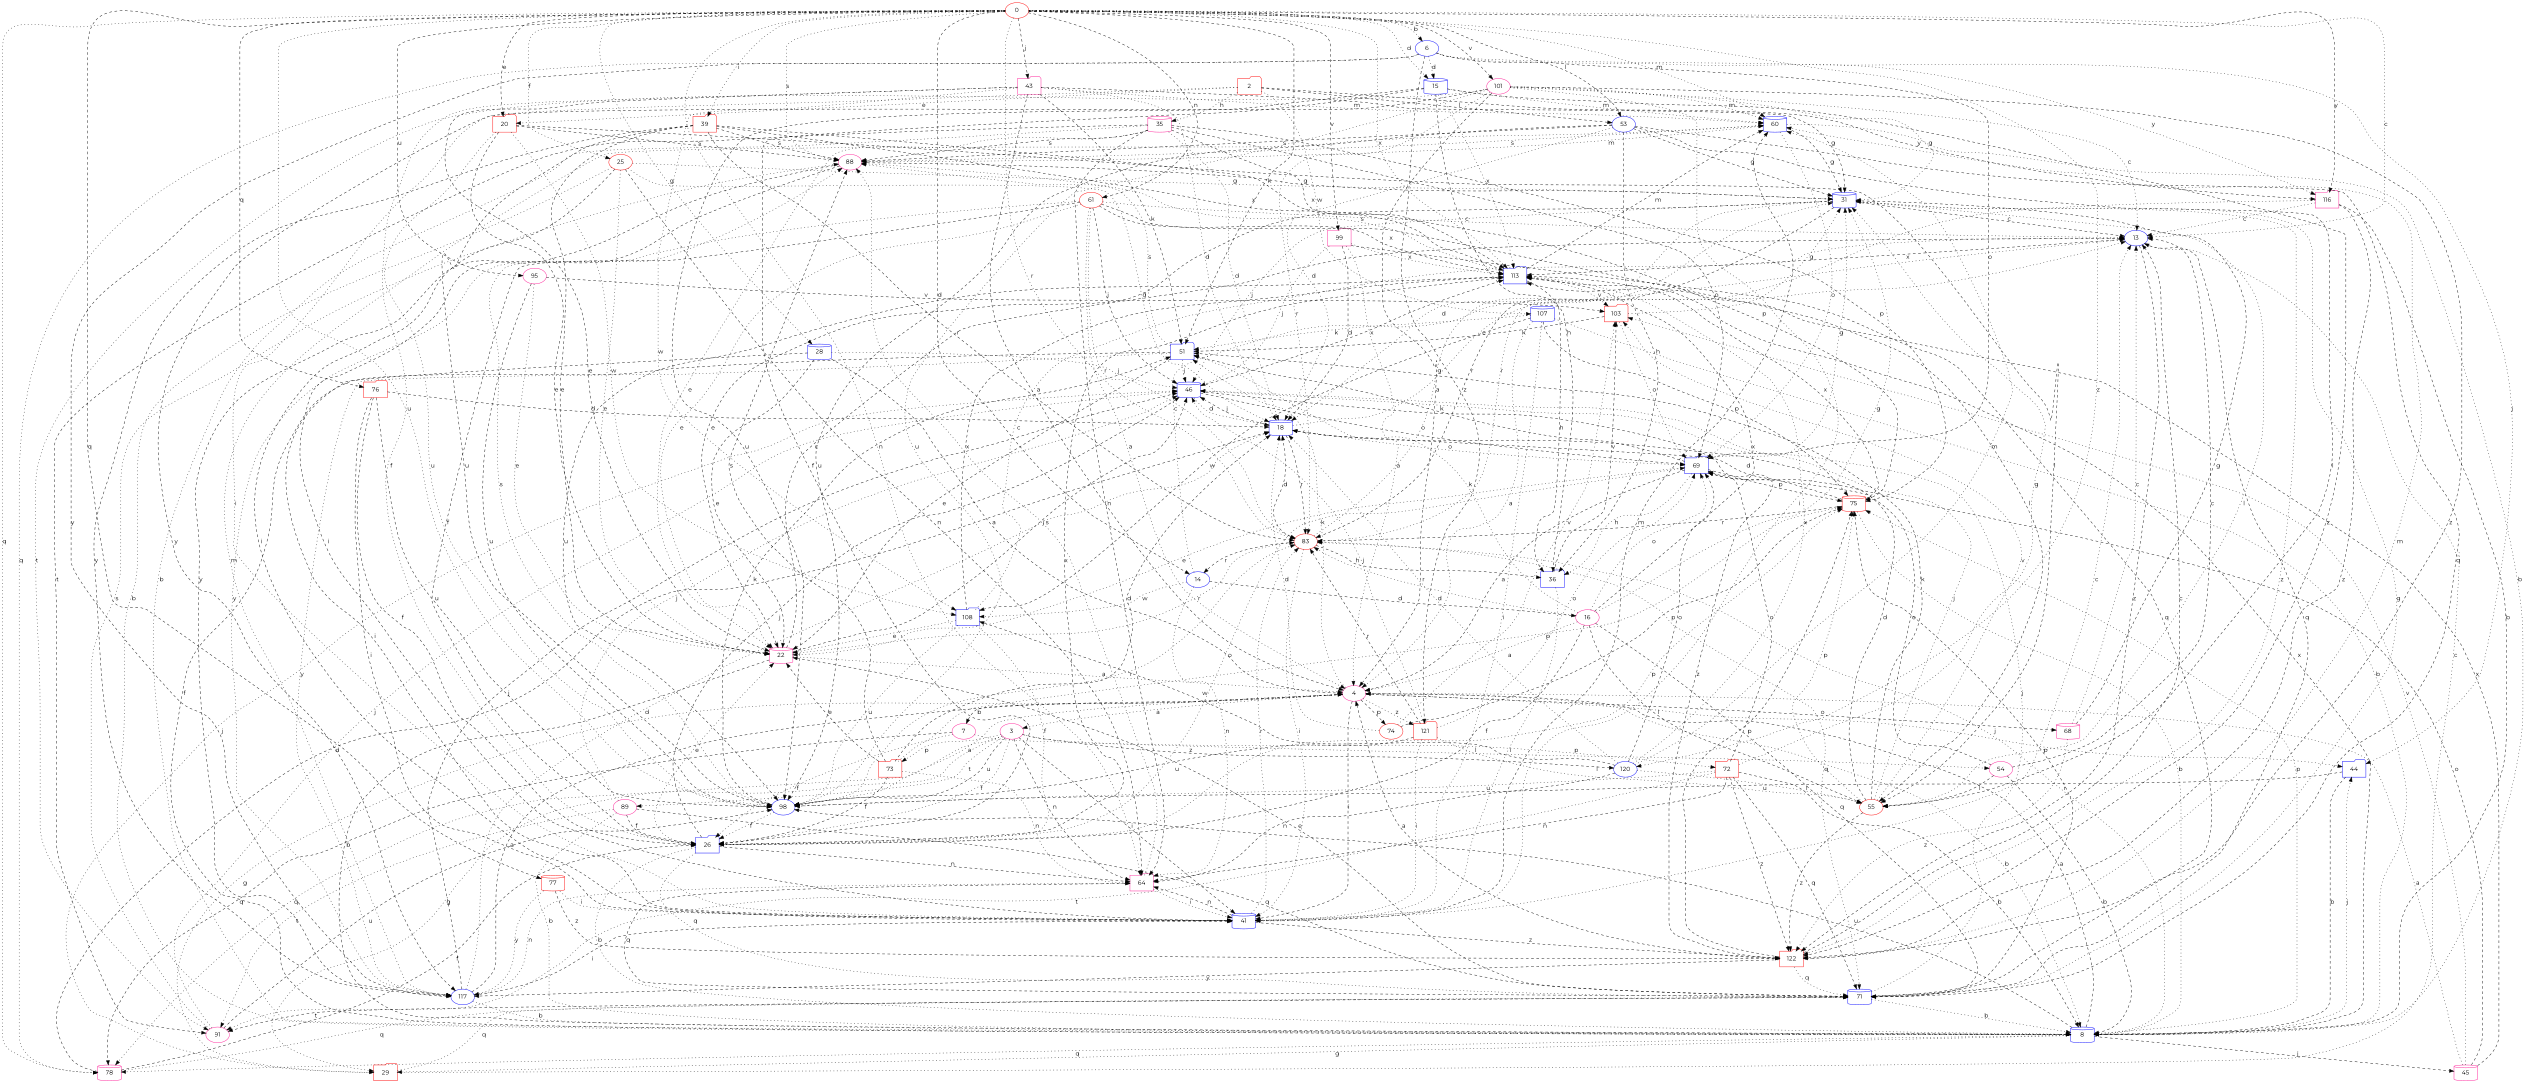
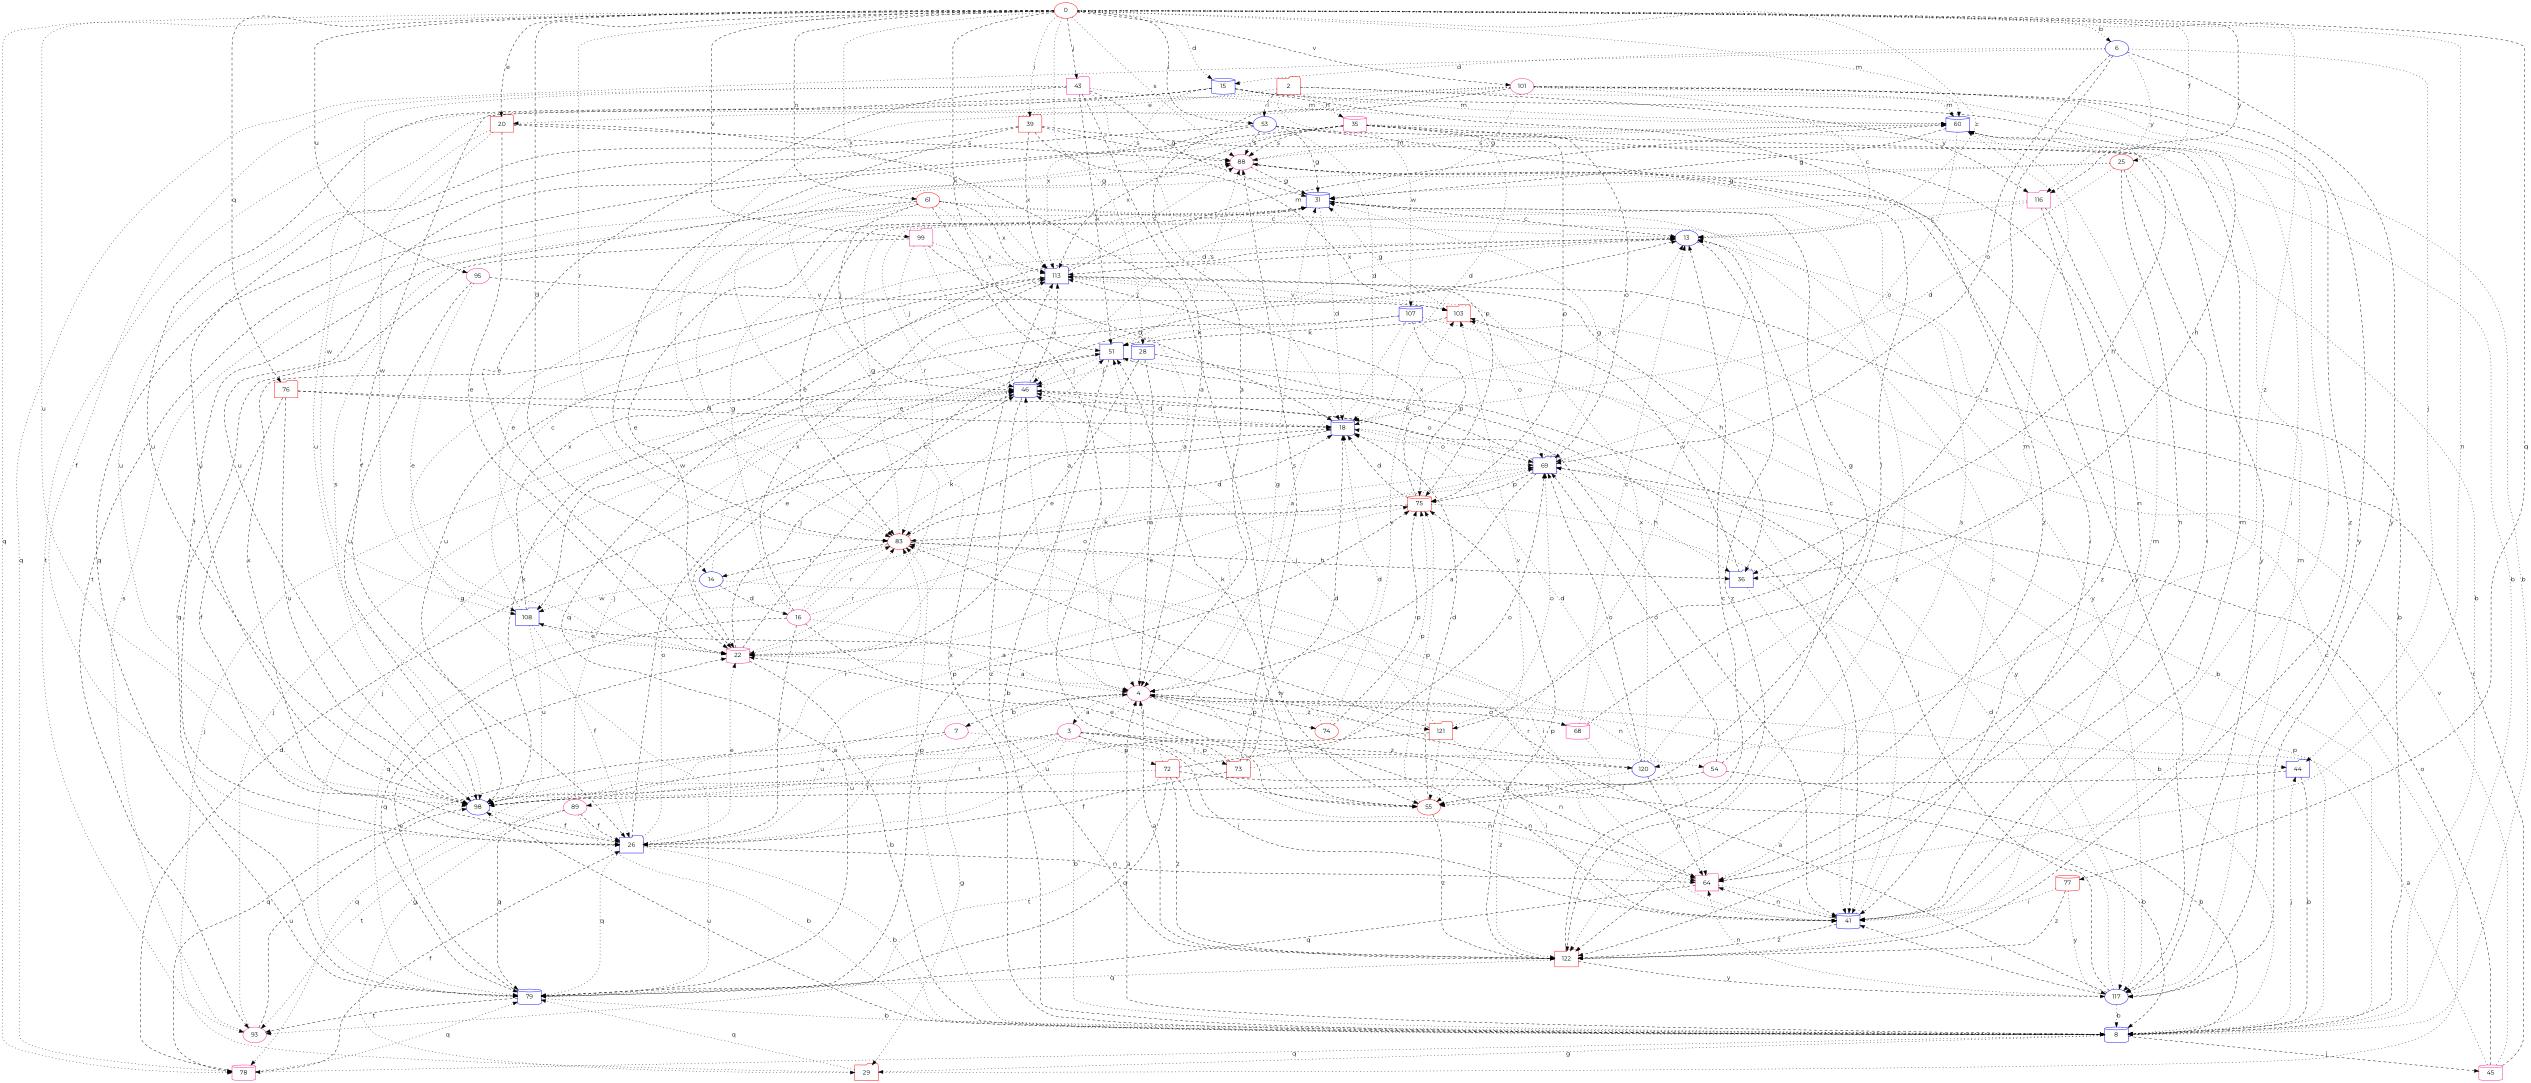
  strict digraph {
    fontname=Montserrat
    node [color=blue fontname=Montserrat shape=ellipse]
    edge [fontname=Montserrat style=dotted]
    0 [color=red]
    6
    13
    14
    15 [shape=cylinder]
    20 [color=red shape=folder]
    25 [color=red]
    28 [shape=cylinder]
    39 [color=red shape=folder]
    43 [color=deeppink shape=folder]
    51 [shape=folder]
    53
    60 [shape=cylinder]
    61 [color=red]
    64 [color=deeppink shape=folder]
    76 [color=red shape=folder]
    77 [color=red shape=cylinder]
    78 [color=deeppink shape=cylinder]
    83 [color=red]
    88 [color=deeppink]
    95 [color=deeppink]
    98
    99 [color=deeppink shape=folder]
    101 [color=deeppink]
    113 [shape=folder]
    116 [color=deeppink shape=folder]
    120
    44 [shape=folder]
    121 [color=red shape=folder]
    69 [shape=folder]
    117
-   79 [shape=cylinder label=71]
+   79 [shape=cylinder]
    122 [color=red shape=folder]
    16 [color=deeppink]
    108 [shape=folder]
    26 [shape=folder]
    36 [shape=folder]
    55 [color=red]
    22 [color=deeppink shape=cylinder]
    41 [shape=cylinder]
    8 [shape=cylinder]
    31 [shape=cylinder]
    18 [shape=cylinder]
    4 [color=deeppink]
    46 [shape=cylinder]
    75 [color=red shape=cylinder]
    103 [color=red shape=folder]
-   93 [color=deeppink label=91]
+   93 [color=deeppink]
    2 [color=red shape=folder]
    35 [color=deeppink shape=cylinder]
    107 [shape=cylinder]
    3 [color=deeppink]
    29 [color=red shape=folder]
    72 [color=red shape=folder]
    73 [color=red shape=folder]
    89 [color=deeppink]
    7 [color=deeppink]
    68 [color=deeppink shape=cylinder]
    74 [color=red]
    54 [color=deeppink]
    45 [color=deeppink shape=cylinder]
    0 -> 6 [label=b]
    0 -> 13 [label=c]
    0 -> 14 [label=d style=dashed]
    0 -> 15 [label=d]
    0 -> 20 [label=e style=dashed]
    0 -> 25 [label=f]
    0 -> 28 [label=g]
    0 -> 39 [label=i]
    0 -> 43 [label=j style=dashed]
    0 -> 51 [label=k style=dashed]
    0 -> 53 [label=l style=dashed]
    0 -> 60 [label=m]
    0 -> 61 [label=n style=dashed]
    0 -> 64 [label=n]
    0 -> 76 [label=q style=dashed]
    0 -> 77 [label=q style=dashed]
    0 -> 78 [label=q]
    0 -> 83 [label=r]
    0 -> 88 [label=s]
    0 -> 95 [label=u style=dashed]
    0 -> 98 [label=u]
    0 -> 99 [label=v style=dashed]
    0 -> 101 [label=v style=dashed]
    0 -> 113 [label=x]
    0 -> 116 [label=y style=dashed]
    0 -> 120 [label=z]
    6 -> 15 [label=d]
    6 -> 78 [label=q]
    6 -> 116 [label=y]
    6 -> 44 [label=j]
    6 -> 121 [label=z style=dashed]
    6 -> 69 [label=o style=dashed]
    6 -> 117 [label=y style=dashed]
    13 -> 113 [label=x style=dashed]
    13 -> 79 [label=q style=dashed]
    13 -> 122 [label=z style=dashed]
    14 -> 13 [label=c]
    14 -> 64 [label=n]
    14 -> 16 [label=d style=dashed]
    14 -> 108 [label=w]
    15 -> 60 [label=m]
    15 -> 98 [label=u style=dashed]
    15 -> 113 [label=x]
    15 -> 122 [label=z style=dashed]
    15 -> 26 [label=f style=dashed]
    15 -> 36 [label=h style=dashed]
    20 -> 88 [label=s style=dashed]
    20 -> 98 [label=u]
    20 -> 108 [label=w]
    20 -> 55 [label=l style=dashed]
    20 -> 22 [label=e style=dashed]
    25 -> 64 [label=n style=dashed]
    25 -> 22 [label=e]
    25 -> 41 [label=i style=dashed]
    25 -> 8 [label=b]
    25 -> 31 [label=g]
    25 -> 18 [label=d]
    28 -> 22 [label=e style=dashed]
    28 -> 41 [label=i style=dashed]
    28 -> 4 [label=a style=dashed]
    28 -> 46 [label=j]
    39 -> 83 [label=r style=dashed]
    39 -> 88 [label=s style=dashed]
    39 -> 98 [label=u style=dashed]
    39 -> 113 [label=x style=dashed]
    39 -> 117 [label=y style=dashed]
-   39 -> 22 [label=e style=dashed]
    39 -> 75 [label=p style=dashed]
    43 -> 51 [label=k style=dashed]
    43 -> 60 [label=m]
    43 -> 108 [label=w]
    43 -> 26 [label=f]
    43 -> 22 [label=e style=dashed]
    43 -> 31 [label=g style=dashed]
    43 -> 18 [label=d]
    43 -> 4 [label=a style=dashed]
    51 -> 88 [label=s]
    51 -> 117 [label=y]
    51 -> 22 [label=e style=dashed]
-   51 -> 8 [label=f style=dashed]
+   51 -> 8 [label=b style=dashed]
    51 -> 46 [label=j]
    53 -> 88 [label=s style=dashed]
    53 -> 98 [label=u style=dashed]
    53 -> 79 [label=q style=dashed]
    53 -> 36 [label=h style=dashed]
    53 -> 55 [label=l style=dashed]
    53 -> 31 [label=g style=dashed]
    53 -> 18 [label=d]
    60 -> 88 [label=s]
    60 -> 69 [label=o]
    60 -> 8 [label=b]
    60 -> 31 [label=g style=dashed]
    61 -> 13 [label=c]
    61 -> 83 [label=r]
    61 -> 113 [label=x style=dashed]
    61 -> 117 [label=y]
    61 -> 26 [label=f style=dashed]
    61 -> 55 [label=l style=dashed]
    61 -> 22 [label=e]
    61 -> 4 [label=a]
    61 -> 46 [label=j style=dashed]
    64 -> 88 [label=s]
    64 -> 79 [label=q style=dashed]
    64 -> 41 [label=i]
    76 -> 98 [label=u style=dashed]
    76 -> 26 [label=f style=dashed]
    76 -> 41 [label=i style=dashed]
    76 -> 18 [label=d style=dashed]
    77 -> 117 [label=y]
    77 -> 122 [label=z style=dashed]
    77 -> 41 [label=i]
    78 -> 79 [label=q]
    78 -> 26 [label=f style=dashed]
    78 -> 18 [label=d style=dashed]
    83 -> 14 [label=r style=dashed]
    83 -> 79 [label=q]
    83 -> 36 [label=h style=dashed]
    83 -> 41 [label=i]
    83 -> 31 [label=g]
    83 -> 18 [label=d style=dashed]
    88 -> 60 [label=m]
    88 -> 117 [label=y style=dashed]
    88 -> 41 [label=i style=dashed]
    88 -> 31 [label=g style=dashed]
    95 -> 98 [label=u style=dashed]
    95 -> 22 [label=e]
    95 -> 103 [label=v style=dashed]
    98 -> 51 [label=k style=dashed]
    98 -> 83 [label=r]
    98 -> 88 [label=s]
    98 -> 26 [label=f]
    98 -> 4 [label=a]
    99 -> 113 [label=x]
    99 -> 79 [label=q style=dashed]
    99 -> 18 [label=d style=dashed]
    99 -> 4 [label=a]
    99 -> 46 [label=j]
    101 -> 13 [label=c]
    101 -> 60 [label=m]
    101 -> 83 [label=r]
    101 -> 98 [label=u]
    101 -> 117 [label=y style=dashed]
    101 -> 122 [label=z style=dashed]
    101 -> 41 [label=i]
    101 -> 31 [label=g]
    101 -> 4 [label=a style=dashed]
    101 -> 93 [label=t]
    113 -> 60 [label=m style=dashed]
    113 -> 88 [label=s]
    113 -> 98 [label=u style=dashed]
    113 -> 36 [label=h style=dashed]
    113 -> 103 [label=v]
    116 -> 13 [label=c]
    116 -> 83 [label=r]
    116 -> 122 [label=z style=dashed]
    116 -> 8 [label=b style=dashed]
    120 -> 60 [label=m]
    120 -> 64 [label=n style=dashed]
    120 -> 113 [label=x]
    120 -> 69 [label=o style=dashed]
    120 -> 108 [label=w style=dashed]
    120 -> 55 [label=l]
    120 -> 18 [label=d]
    44 -> 98 [label=u style=dashed]
    44 -> 8 [label=b style=dashed]
    121 -> 83 [label=r style=dashed]
    121 -> 98 [label=u style=dashed]
    121 -> 69 [label=o]
    121 -> 55 [label=l]
    121 -> 41 [label=i]
    121 -> 46 [label=j]
    69 -> 51 [label=k style=dashed]
    69 -> 36 [label=h]
    69 -> 22 [label=e]
    69 -> 31 [label=g]
    69 -> 4 [label=a style=dashed]
    69 -> 75 [label=p style=dashed]
    117 -> 60 [label=m]
    117 -> 64 [label=n]
    117 -> 41 [label=i style=dashed]
    117 -> 8 [label=b]
    117 -> 18 [label=d]
    117 -> 4 [label=a style=dashed]
    117 -> 46 [label=j style=dashed]
    79 -> 22 [label=e style=dashed]
    79 -> 8 [label=b]
    79 -> 31 [label=g]
    79 -> 46 [label=j]
    79 -> 75 [label=p style=dashed]
    79 -> 93 [label=t style=dashed]
    122 -> 13 [label=c style=dashed]
    122 -> 60 [label=m]
    122 -> 117 [label=y style=dashed]
    122 -> 79 [label=q]
    122 -> 4 [label=a style=dashed]
    122 -> 75 [label=p style=dashed]
    16 -> 51 [label=k]
    16 -> 83 [label=r]
    16 -> 113 [label=x style=dashed]
    16 -> 69 [label=o]
    16 -> 79 [label=q style=dashed]
    16 -> 26 [label=f style=dashed]
    16 -> 55 [label=l style=dashed]
    16 -> 31 [label=g]
    16 -> 4 [label=a]
    108 -> 13 [label=c]
    108 -> 98 [label=u]
    108 -> 113 [label=x style=dashed]
    108 -> 26 [label=f]
    108 -> 22 [label=e]
    26 -> 64 [label=n style=dashed]
    26 -> 113 [label=x style=dashed]
    26 -> 69 [label=o]
    26 -> 79 [label=q]
    26 -> 22 [label=e]
    26 -> 8 [label=b]
    26 -> 46 [label=j style=dashed]
    26 -> 75 [label=p]
    36 -> 41 [label=i]
    36 -> 103 [label=v style=dashed]
    55 -> 51 [label=k style=dashed]
    55 -> 122 [label=z style=dashed]
    55 -> 18 [label=d style=dashed]
    55 -> 46 [label=j]
    55 -> 75 [label=p]
    55 -> 103 [label=v]
    22 -> 13 [label=c style=dashed]
    22 -> 83 [label=r]
    22 -> 8 [label=b style=dashed]
    22 -> 4 [label=a]
    22 -> 46 [label=j style=dashed]
    41 -> 13 [label=c]
    41 -> 60 [label=m style=dashed]
    41 -> 64 [label=n style=dashed]
    41 -> 83 [label=r]
    41 -> 122 [label=z style=dashed]
    8 -> 78 [label=q]
    8 -> 83 [label=r]
    8 -> 98 [label=u style=dashed]
    8 -> 113 [label=x style=dashed]
    8 -> 44 [label=j]
    8 -> 4 [label=a style=dashed]
-   8 -> 75 [label=p]
+   8 -> 69 [label=p]
    8 -> 29 [label=g]
    8 -> 45 [label=j style=dashed]
    31 -> 13 [label=c style=dashed]
    31 -> 83 [label=r style=dashed]
    31 -> 122 [label=z]
    31 -> 55 [label=l]
    31 -> 22 [label=e style=dashed]
    31 -> 18 [label=d]
    31 -> 46 [label=j]
    18 -> 13 [label=c]
    18 -> 83 [label=r style=dashed]
    18 -> 69 [label=o]
    18 -> 46 [label=j style=dashed]
    4 -> 51 [label=k]
    4 -> 44 [label=j]
    4 -> 121 [label=z]
    4 -> 41 [label=i style=dashed]
    4 -> 8 [label=b]
    4 -> 3 [label=a]
    4 -> 29 [label=g]
    4 -> 7 [label=b style=dashed]
    4 -> 68 [label=o style=dashed]
    4 -> 74 [label=p style=dashed]
    46 -> 113 [label=x style=dashed]
    46 -> 69 [label=o style=dashed]
    46 -> 122 [label=z style=dashed]
    46 -> 18 [label=d]
    75 -> 83 [label=r style=dashed]
    75 -> 113 [label=x style=dashed]
    75 -> 8 [label=b]
    75 -> 18 [label=d style=dashed]
    103 -> 51 [label=k style=dashed]
    103 -> 69 [label=o]
    103 -> 31 [label=g]
    93 -> 88 [label=s]
    93 -> 98 [label=u style=dashed]
    93 -> 46 [label=j]
    2 -> 20 [label=e]
    2 -> 53 [label=l style=dashed]
    2 -> 116 [label=y style=dashed]
    2 -> 41 [label=i]
    2 -> 35 [label=h]
    2 -> 107 [label=w]
    35 -> 64 [label=n style=dashed]
    35 -> 88 [label=s style=dashed]
    35 -> 113 [label=x style=dashed]
    35 -> 69 [label=o style=dashed]
    35 -> 22 [label=e]
    35 -> 8 [label=b]
    35 -> 18 [label=d]
    35 -> 75 [label=p style=dashed]
    35 -> 93 [label=t style=dashed]
    107 -> 51 [label=k]
    107 -> 108 [label=w style=dashed]
    107 -> 41 [label=i]
    107 -> 8 [label=b]
    107 -> 4 [label=a]
    107 -> 75 [label=p style=dashed]
    3 -> 64 [label=n style=dashed]
    3 -> 78 [label=q]
    3 -> 98 [label=u style=dashed]
    3 -> 120 [label=z style=dashed]
    3 -> 26 [label=f]
    3 -> 41 [label=i style=dashed]
    3 -> 29 [label=g]
    3 -> 72 [label=p]
    3 -> 73 [label=p]
    3 -> 89 [label=t]
    29 -> 13 [label=c]
    29 -> 79 [label=q]
    29 -> 46 [label=j]
    72 -> 64 [label=n style=dashed]
    72 -> 98 [label=u]
    72 -> 69 [label=o style=dashed]
    72 -> 79 [label=q style=dashed]
    72 -> 122 [label=z style=dashed]
    72 -> 8 [label=b style=dashed]
    72 -> 31 [label=g]
    72 -> 93 [label=t]
    73 -> 64 [label=n]
    73 -> 88 [label=s style=dashed]
    73 -> 26 [label=f style=dashed]
    73 -> 22 [label=e style=dashed]
    73 -> 18 [label=d style=dashed]
    73 -> 75 [label=p]
    89 -> 79 [label=q style=dashed]
    89 -> 26 [label=f style=dashed]
    89 -> 8 [label=b]
    89 -> 46 [label=j]
    89 -> 93 [label=t]
    7 -> 78 [label=q style=dashed]
    7 -> 26 [label=f]
    7 -> 54 [label=l]
    68 -> 13 [label=c]
    68 -> 122 [label=z]
    68 -> 31 [label=g style=dashed]
    74 -> 18 [label=d]
    74 -> 75 [label=p style=dashed]
    74 -> 103 [label=v]
    54 -> 13 [label=c style=dashed]
    54 -> 69 [label=o style=dashed]
    54 -> 55 [label=l style=dashed]
    54 -> 8 [label=b style=dashed]
-   45 -> 113 [label=x style=dashed]
+   45 -> 113 [label=r style=dashed]
    45 -> 69 [label=o style=dashed]
    45 -> 4 [label=a]
    45 -> 103 [label=v]
  }
